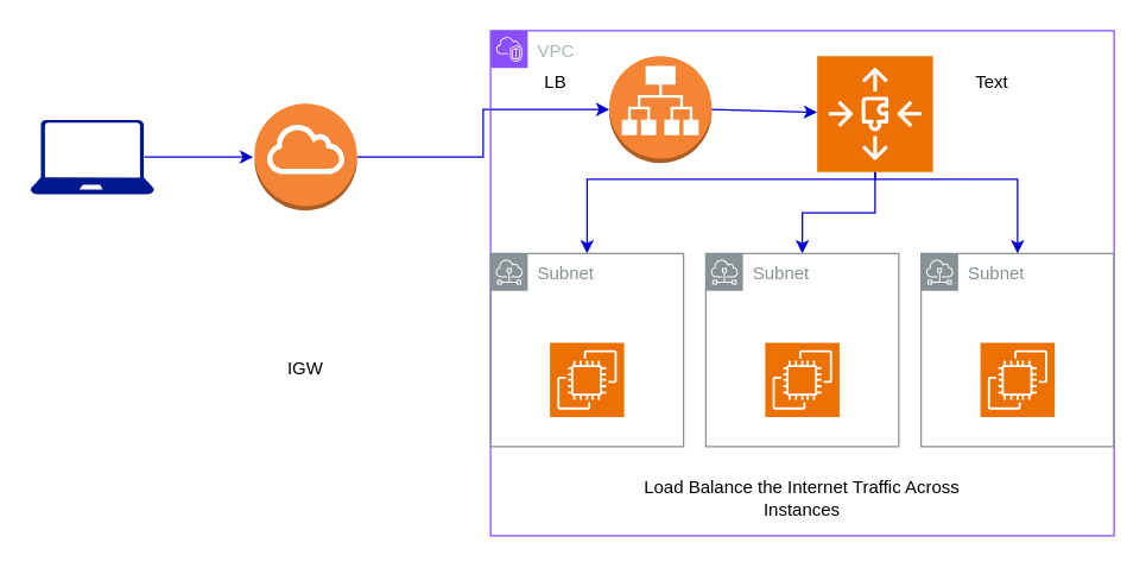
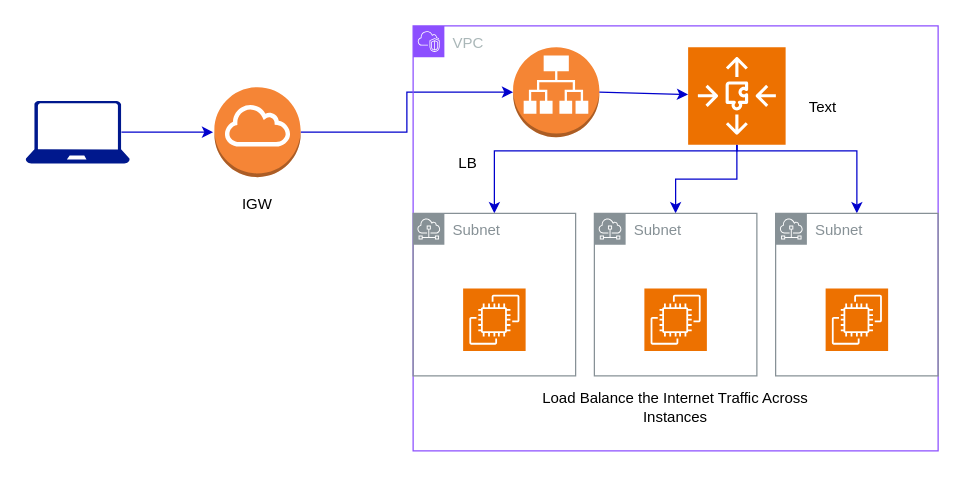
  <mxCell id="0" />
  <mxCell id="1" parent="0" />
  <mxCell id="2" value="" style="sketch=0;aspect=fixed;pointerEvents=1;shadow=0;dashed=0;html=1;strokeColor=none;labelPosition=center;verticalLabelPosition=bottom;verticalAlign=top;align=center;fillColor=#00188D;shape=mxgraph.azure.laptop" parent="1" vertex="1"><mxGeometry x="20" y="80" width="83.33" height="50" as="geometry" /></mxCell>
  <mxCell id="3" value="" style="endArrow=classic;html=1;rounded=0;exitX=0.92;exitY=0.5;exitDx=0;exitDy=0;exitPerimeter=0;strokeColor=#0000CC;" parent="1" source="2" edge="1"><mxGeometry width="50" height="50" relative="1" as="geometry"><mxPoint x="240" y="170" as="sourcePoint" /><mxPoint x="170" y="105" as="targetPoint" /></mxGeometry></mxCell>
  <mxCell id="4" style="edgeStyle=orthogonalEdgeStyle;rounded=0;orthogonalLoop=1;jettySize=auto;html=1;fillColor=#f8cecc;strokeColor=#0000CC;" parent="1" source="5" target="8" edge="1"><mxGeometry relative="1" as="geometry" /></mxCell>
  <mxCell id="5" value="" style="outlineConnect=0;dashed=0;verticalLabelPosition=bottom;verticalAlign=top;align=center;html=1;shape=mxgraph.aws3.internet_gateway;fillColor=#F58536;gradientColor=none;" parent="1" vertex="1"><mxGeometry x="171" y="69" width="69" height="72" as="geometry" /></mxCell>
- <mxCell id="6" value="IGW" style="text;html=1;align=center;verticalAlign=middle;whiteSpace=wrap;rounded=0;" parent="1" vertex="1"><mxGeometry x="161" y="226" width="89" height="44.5" as="geometry" /></mxCell>
+ <mxCell id="6" value="IGW" style="text;html=1;align=center;verticalAlign=middle;whiteSpace=wrap;rounded=0;" parent="1" vertex="1"><mxGeometry x="161" y="141" width="89" height="44.5" as="geometry" /></mxCell>
  <mxCell id="7" value="VPC" style="points=[[0,0],[0.25,0],[0.5,0],[0.75,0],[1,0],[1,0.25],[1,0.5],[1,0.75],[1,1],[0.75,1],[0.5,1],[0.25,1],[0,1],[0,0.75],[0,0.5],[0,0.25]];outlineConnect=0;gradientColor=none;html=1;whiteSpace=wrap;fontSize=12;fontStyle=0;container=1;pointerEvents=0;collapsible=0;recursiveResize=0;shape=mxgraph.aws4.group;grIcon=mxgraph.aws4.group_vpc2;strokeColor=#8C4FFF;fillColor=none;verticalAlign=top;align=left;spacingLeft=30;fontColor=#AAB7B8;dashed=0;" parent="1" vertex="1"><mxGeometry x="330" y="20" width="420" height="340" as="geometry" /></mxCell>
  <mxCell id="8" value="" style="outlineConnect=0;dashed=0;verticalLabelPosition=bottom;verticalAlign=top;align=center;html=1;shape=mxgraph.aws3.application_load_balancer;fillColor=#F58534;gradientColor=none;" parent="7" vertex="1"><mxGeometry x="80" y="17" width="69" height="72" as="geometry" /></mxCell>
  <mxCell id="9" style="edgeStyle=orthogonalEdgeStyle;rounded=0;orthogonalLoop=1;jettySize=auto;html=1;strokeColor=#0000CC;" parent="7" source="12" target="16" edge="1"><mxGeometry relative="1" as="geometry"><Array as="points"><mxPoint x="259" y="100" /><mxPoint x="65" y="100" /></Array></mxGeometry></mxCell>
  <mxCell id="10" value="" style="edgeStyle=orthogonalEdgeStyle;rounded=0;orthogonalLoop=1;jettySize=auto;html=1;strokeColor=#0000CC;" parent="7" source="12" target="18" edge="1"><mxGeometry relative="1" as="geometry"><Array as="points"><mxPoint x="259" y="100" /><mxPoint x="355" y="100" /></Array></mxGeometry></mxCell>
  <mxCell id="11" style="edgeStyle=orthogonalEdgeStyle;rounded=0;orthogonalLoop=1;jettySize=auto;html=1;strokeColor=#0000CC;" parent="7" source="12" target="17" edge="1"><mxGeometry relative="1" as="geometry" /></mxCell>
  <mxCell id="12" value="" style="sketch=0;points=[[0,0,0],[0.25,0,0],[0.5,0,0],[0.75,0,0],[1,0,0],[0,1,0],[0.25,1,0],[0.5,1,0],[0.75,1,0],[1,1,0],[0,0.25,0],[0,0.5,0],[0,0.75,0],[1,0.25,0],[1,0.5,0],[1,0.75,0]];outlineConnect=0;fontColor=#232F3E;fillColor=#ED7100;strokeColor=#ffffff;dashed=0;verticalLabelPosition=bottom;verticalAlign=top;align=center;html=1;fontSize=12;fontStyle=0;aspect=fixed;shape=mxgraph.aws4.resourceIcon;resIcon=mxgraph.aws4.auto_scaling3;" parent="7" vertex="1"><mxGeometry x="220" y="17" width="78" height="78" as="geometry" /></mxCell>
  <mxCell id="13" value="" style="endArrow=classic;html=1;rounded=0;exitX=1;exitY=0.5;exitDx=0;exitDy=0;exitPerimeter=0;strokeColor=#0000CC;" parent="7" source="8" target="12" edge="1"><mxGeometry width="50" height="50" relative="1" as="geometry"><mxPoint x="90" y="160" as="sourcePoint" /><mxPoint x="140" y="85" as="targetPoint" /></mxGeometry></mxCell>
  <mxCell id="14" value="" style="sketch=0;points=[[0,0,0],[0.25,0,0],[0.5,0,0],[0.75,0,0],[1,0,0],[0,1,0],[0.25,1,0],[0.5,1,0],[0.75,1,0],[1,1,0],[0,0.25,0],[0,0.5,0],[0,0.75,0],[1,0.25,0],[1,0.5,0],[1,0.75,0]];outlineConnect=0;fontColor=#232F3E;fillColor=#ED7100;strokeColor=#ffffff;dashed=0;verticalLabelPosition=bottom;verticalAlign=top;align=center;html=1;fontSize=12;fontStyle=0;aspect=fixed;shape=mxgraph.aws4.resourceIcon;resIcon=mxgraph.aws4.ec2;" parent="7" vertex="1"><mxGeometry x="185" y="210" width="50" height="50" as="geometry" /></mxCell>
  <mxCell id="15" value="" style="sketch=0;points=[[0,0,0],[0.25,0,0],[0.5,0,0],[0.75,0,0],[1,0,0],[0,1,0],[0.25,1,0],[0.5,1,0],[0.75,1,0],[1,1,0],[0,0.25,0],[0,0.5,0],[0,0.75,0],[1,0.25,0],[1,0.5,0],[1,0.75,0]];outlineConnect=0;fontColor=#232F3E;fillColor=#ED7100;strokeColor=#ffffff;dashed=0;verticalLabelPosition=bottom;verticalAlign=top;align=center;html=1;fontSize=12;fontStyle=0;aspect=fixed;shape=mxgraph.aws4.resourceIcon;resIcon=mxgraph.aws4.ec2;" parent="7" vertex="1"><mxGeometry x="40" y="210" width="50" height="50" as="geometry" /></mxCell>
  <mxCell id="16" value="Subnet" style="sketch=0;outlineConnect=0;gradientColor=none;html=1;whiteSpace=wrap;fontSize=12;fontStyle=0;shape=mxgraph.aws4.group;grIcon=mxgraph.aws4.group_subnet;strokeColor=#879196;fillColor=none;verticalAlign=top;align=left;spacingLeft=30;fontColor=#879196;dashed=0;" parent="7" vertex="1"><mxGeometry y="150" width="130" height="130" as="geometry" /></mxCell>
  <mxCell id="17" value="Subnet" style="sketch=0;outlineConnect=0;gradientColor=none;html=1;whiteSpace=wrap;fontSize=12;fontStyle=0;shape=mxgraph.aws4.group;grIcon=mxgraph.aws4.group_subnet;strokeColor=#879196;fillColor=none;verticalAlign=top;align=left;spacingLeft=30;fontColor=#879196;dashed=0;" parent="7" vertex="1"><mxGeometry x="145" y="150" width="130" height="130" as="geometry" /></mxCell>
  <mxCell id="18" value="Subnet" style="sketch=0;outlineConnect=0;gradientColor=none;html=1;whiteSpace=wrap;fontSize=12;fontStyle=0;shape=mxgraph.aws4.group;grIcon=mxgraph.aws4.group_subnet;strokeColor=#879196;fillColor=none;verticalAlign=top;align=left;spacingLeft=30;fontColor=#879196;dashed=0;" parent="7" vertex="1"><mxGeometry x="290" y="150" width="130" height="130" as="geometry" /></mxCell>
  <mxCell id="19" value="" style="sketch=0;points=[[0,0,0],[0.25,0,0],[0.5,0,0],[0.75,0,0],[1,0,0],[0,1,0],[0.25,1,0],[0.5,1,0],[0.75,1,0],[1,1,0],[0,0.25,0],[0,0.5,0],[0,0.75,0],[1,0.25,0],[1,0.5,0],[1,0.75,0]];outlineConnect=0;fontColor=#232F3E;fillColor=#ED7100;strokeColor=#ffffff;dashed=0;verticalLabelPosition=bottom;verticalAlign=top;align=center;html=1;fontSize=12;fontStyle=0;aspect=fixed;shape=mxgraph.aws4.resourceIcon;resIcon=mxgraph.aws4.ec2;" parent="7" vertex="1"><mxGeometry x="330" y="210" width="50" height="50" as="geometry" /></mxCell>
- <mxCell id="20" value="Load Balance the Internet Traffic Across Instances" style="text;html=1;align=center;verticalAlign=middle;whiteSpace=wrap;rounded=0;" parent="7" vertex="1"><mxGeometry x="85" y="300" width="250" height="30" as="geometry" /></mxCell>
- <mxCell id="21" value="LB" style="text;html=1;align=center;verticalAlign=middle;whiteSpace=wrap;rounded=0;" vertex="1" parent="7"><mxGeometry x="14" y="20" width="60" height="30" as="geometry" /></mxCell>
- <mxCell id="22" value="Text" style="text;html=1;align=center;verticalAlign=middle;whiteSpace=wrap;rounded=0;" vertex="1" parent="7"><mxGeometry x="308" y="20" width="60" height="30" as="geometry" /></mxCell>
+ <mxCell id="20" value="Load Balance the Internet Traffic Across Instances" style="text;html=1;align=center;verticalAlign=middle;whiteSpace=wrap;rounded=0;" parent="7" vertex="1"><mxGeometry x="85" y="290" width="250" height="30" as="geometry" /></mxCell>
+ <mxCell id="21" value="LB" style="text;html=1;align=center;verticalAlign=middle;whiteSpace=wrap;rounded=0;" vertex="1" parent="7"><mxGeometry x="14" y="95" width="60" height="30" as="geometry" /></mxCell>
+ <mxCell id="22" value="Text" style="text;html=1;align=center;verticalAlign=middle;whiteSpace=wrap;rounded=0;" vertex="1" parent="7"><mxGeometry x="298" y="50" width="60" height="30" as="geometry" /></mxCell>
